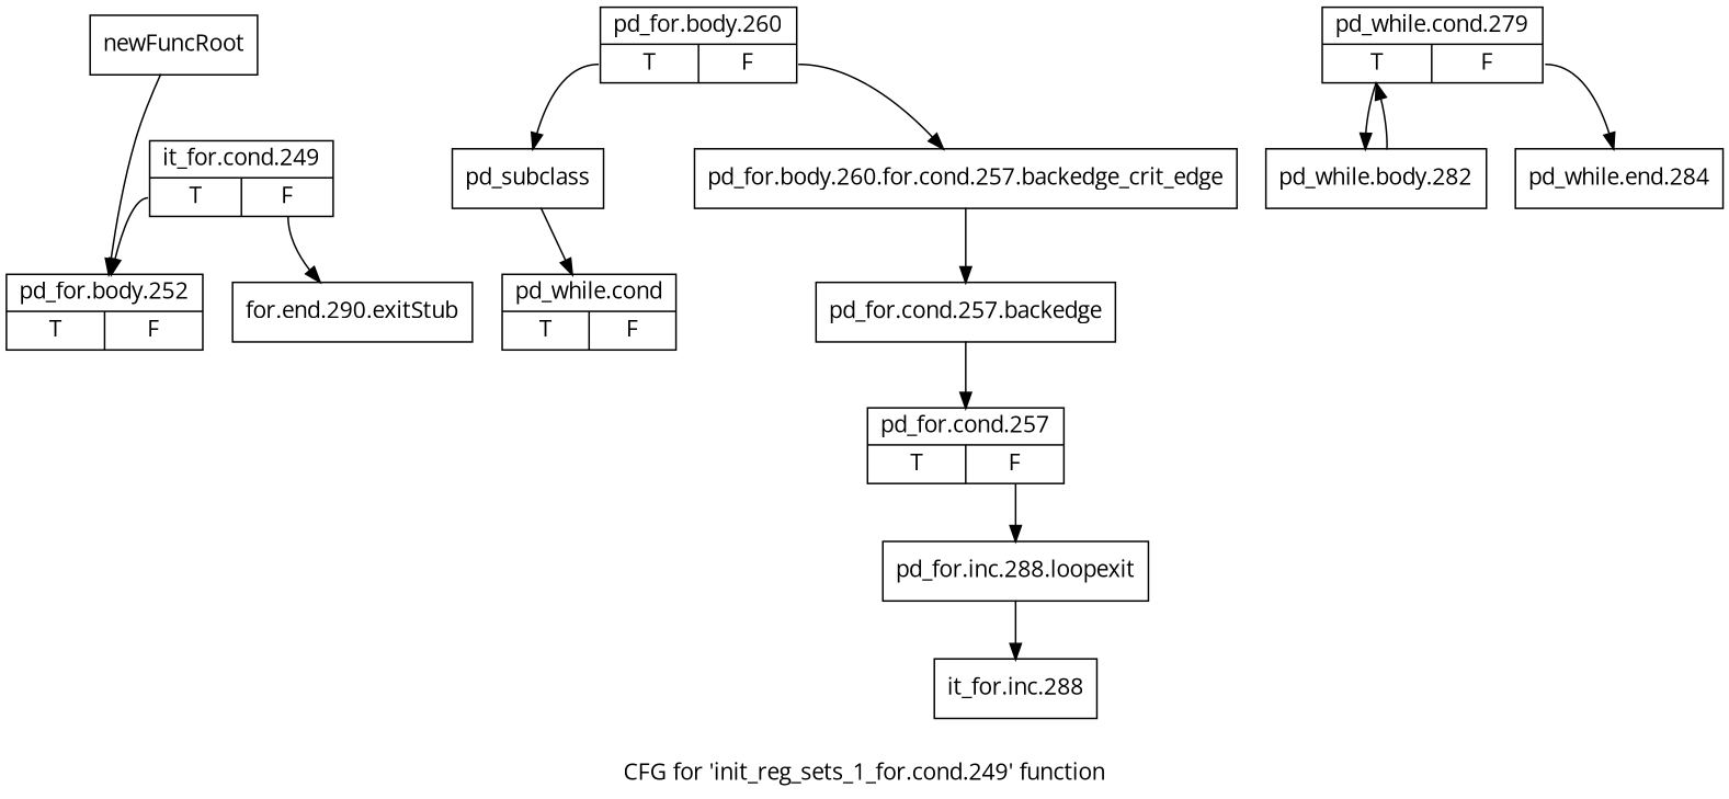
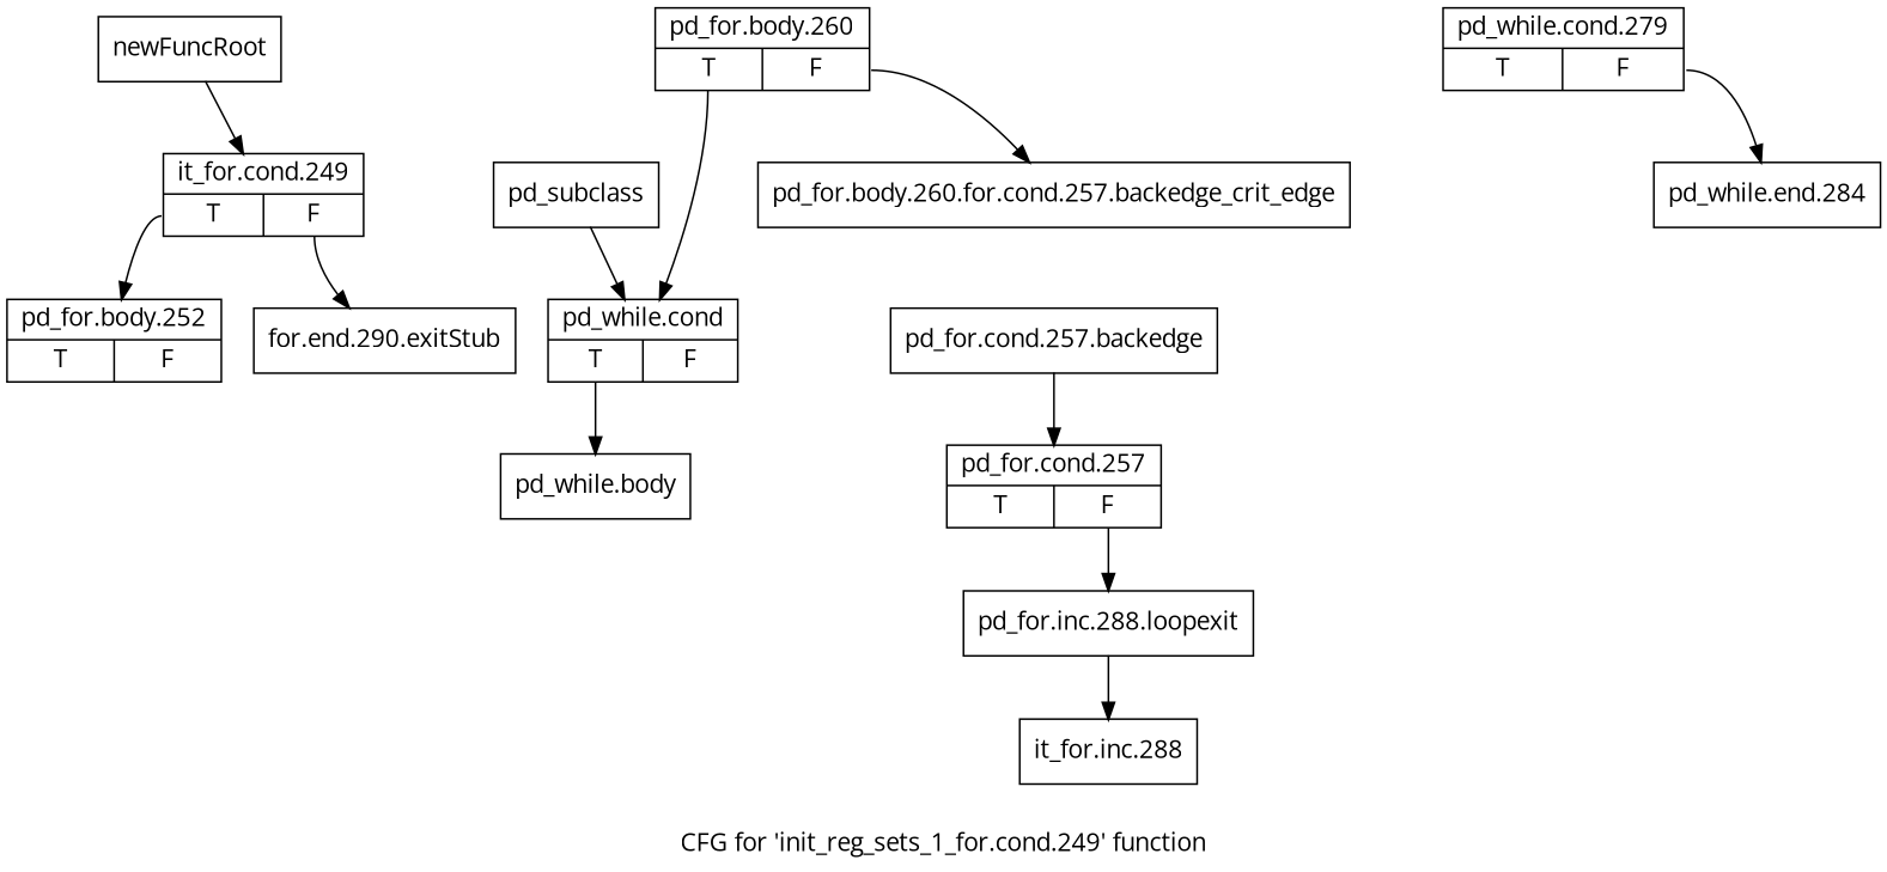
  digraph {
    fontname="Open Sans"
    label="CFG for 'init_reg_sets_1_for.cond.249' function"
    node [fontname="Open Sans" shape=record]
    edge [fontname="Open Sans"]
    n1 [label="{newFuncRoot}"]
    n2 [label="{it_for.cond.249|{<s0>T|<s1>F}}"]
    n3 [label="{for.end.290.exitStub}"]
    n4 [label="{pd_for.body.252|{<s0>T|<s1>F}}"]
    n5 [label="{it_for.inc.288}"]
    n6 [label="{pd_for.cond.257|{<s0>T|<s1>F}}"]
    n7 [label="{pd_for.inc.288.loopexit}"]
    n8 [label="{pd_for.body.260|{<s0>T|<s1>F}}"]
    n9 [label="{pd_subclass}"]
    n10 [label="{pd_for.body.260.for.cond.257.backedge_crit_edge}"]
    n11 [label="{pd_while.cond|{<s0>T|<s1>F}}"]
    n12 [label="{pd_for.cond.257.backedge}"]
+   n13 [label="{pd_while.body}"]
    n14 [label="{pd_while.cond.279|{<s0>T|<s1>F}}"]
-   n15 [label="{pd_while.body.282}"]
    n16 [label="{pd_while.end.284}"]
-   n1 -> n4
+   n1 -> n2
    n2 -> n3 [tailport=s1]
    n2 -> n4 [tailport=s0]
    n6 -> n7 [tailport=s1]
    n7 -> n5
-   n8 -> n9 [tailport=s0]
+   n8 -> n11 [tailport=s0]
    n8 -> n10 [tailport=s1]
    n9 -> n11
-   n10 -> n12
+   n11 -> n13 [tailport=s0]
    n12 -> n6
-   n14 -> n15 [tailport=s0]
    n14 -> n16 [tailport=s1]
-   n15 -> n14
  }
